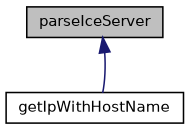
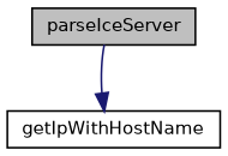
  digraph {
    rankdir=TB
    node [color=black fontname=Helvetica fontsize=10 shape=record style=filled]
    n1 [fillcolor=grey75 fontcolor=black height=0.2 label=parseIceServer width=0.4]
    n2 [fillcolor=white height=0.2 label=getIpWithHostName width=0.4]
-   n2 -> n1 [color=midnightblue fontname=Helvetica fontsize=10 labelfontname=Helvetica labelfontsize=10 style=solid]
+   n1 -> n2 [color=midnightblue fontname=Helvetica fontsize=10 labelfontname=Helvetica labelfontsize=10 style=solid]
  }
